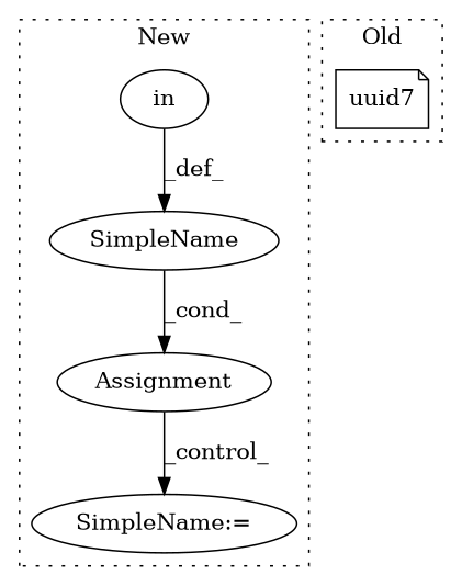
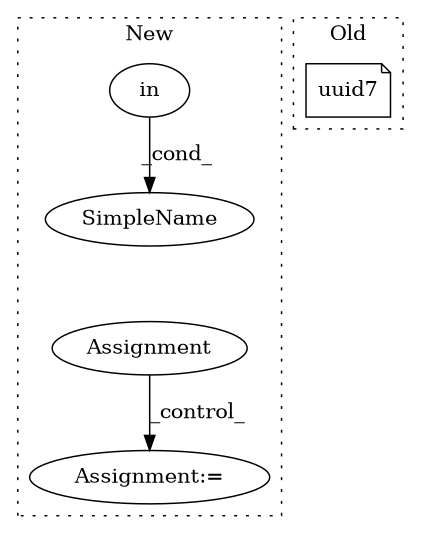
  digraph {
    node [shape=ellipse]
    n1 [a=105 l=22 label=in s=12512]
    n2 [a=25 l="10,2" label=Assignment s="12502,12534"]
    n3 [a=42 label=SimpleName]
-   n4 [a=7 l=1 label="SimpleName:=" s=12551]
+   n4 [a=7 l=1 label="Assignment:=" s=12551]
    n5 [a=32 l=7 label=uuid7 s=6321 shape=note]
    subgraph cluster_1 {
      label=New
      style=dotted
      n1
      n2
      n3
      n4
    }
    subgraph cluster_2 {
      label=Old
      style=dotted
      n5
    }
-   n1 -> n3 [label=_def_]
+   n1 -> n3 [label=_cond_]
    n2 -> n4 [label=_control_]
-   n3 -> n2 [label=_cond_]
  }
